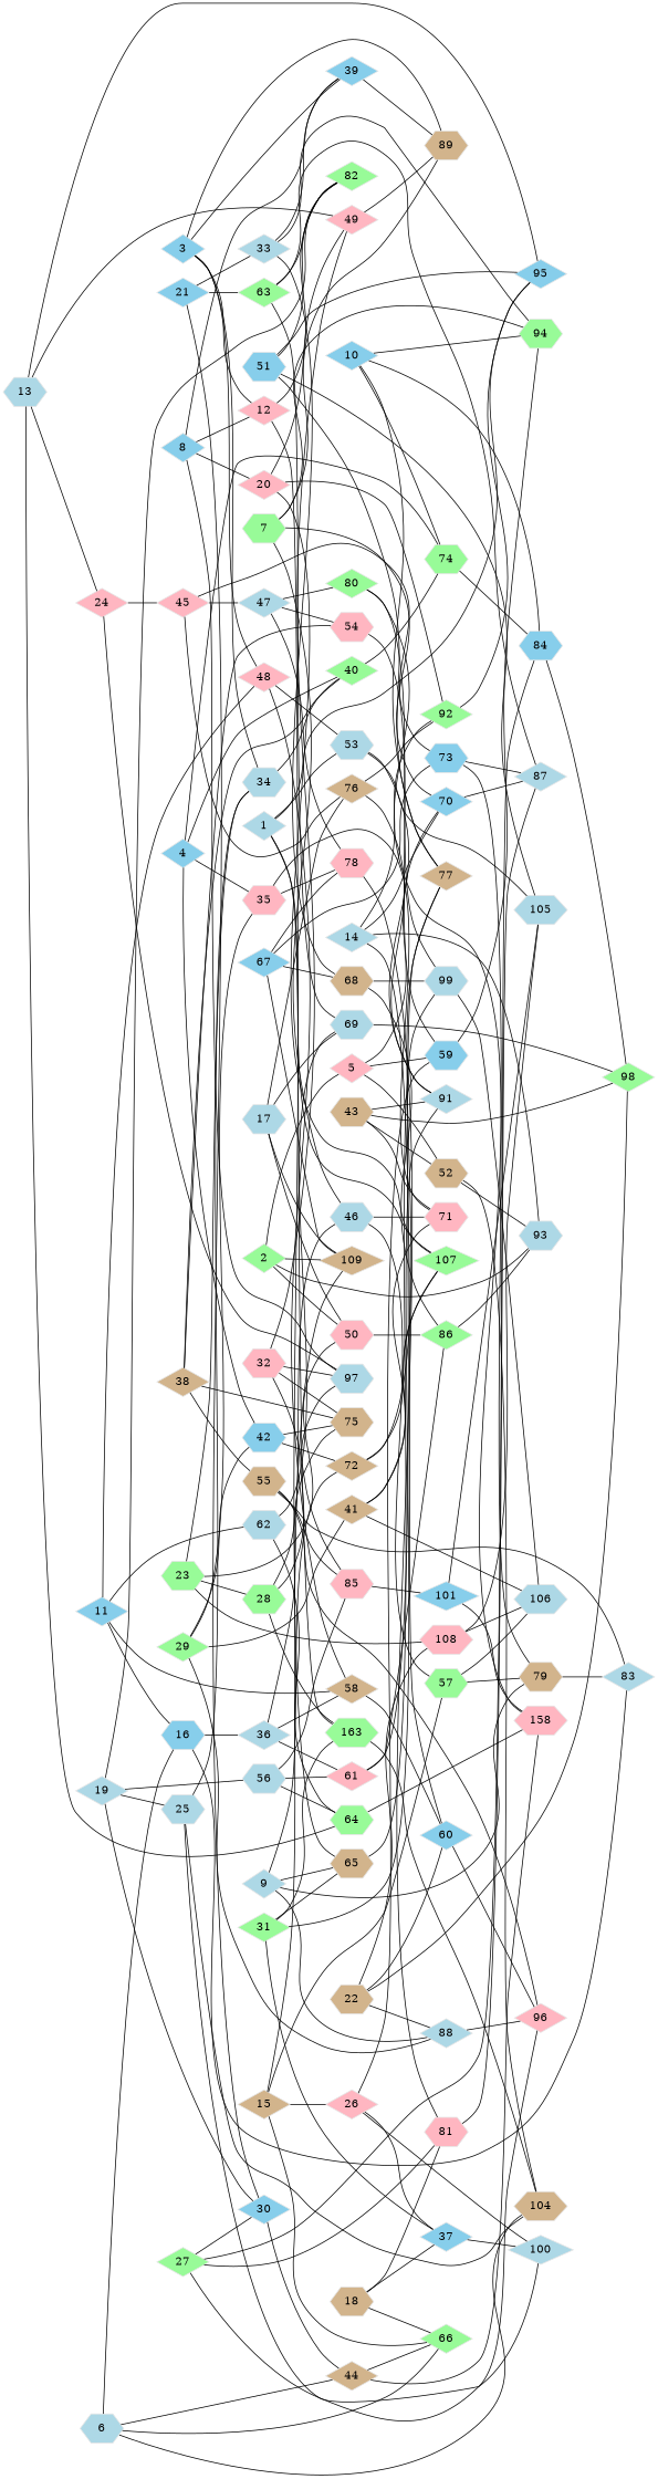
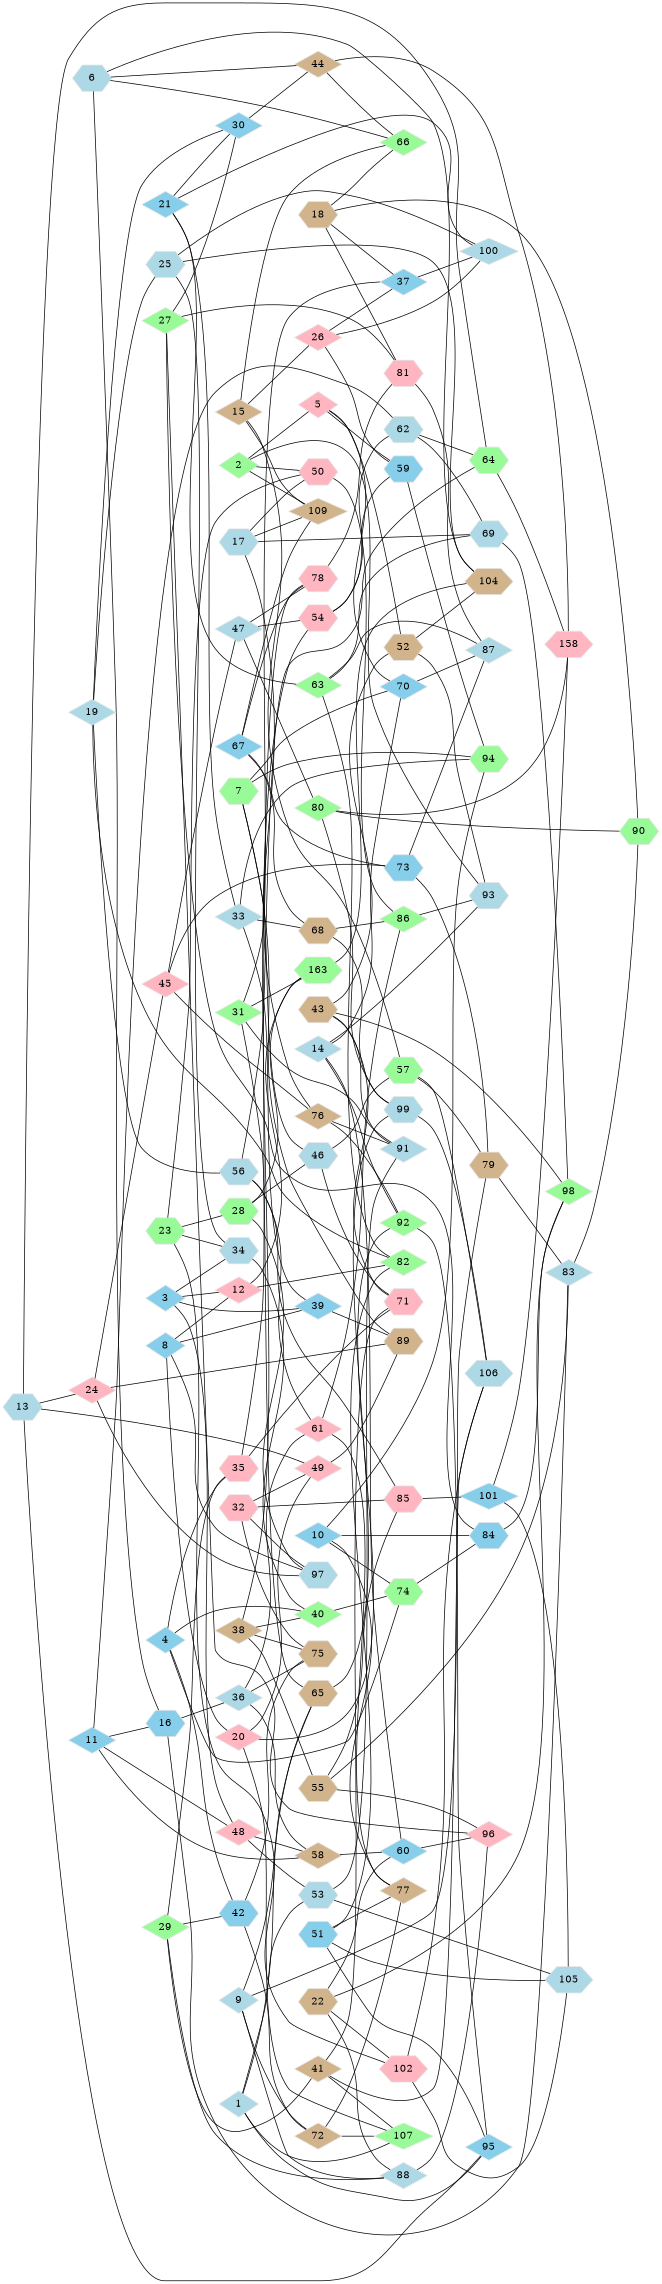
  graph {
    rankdir=LR
    node [color=gray90 fillcolor=lightblue shape=diamond style=filled]
    53 [shape=hexagon]
    1
    65 [fillcolor=tan shape=hexagon]
    95 [fillcolor=skyblue]
    107 [fillcolor=palegreen]
    91
    105 [shape=hexagon]
    99 [shape=hexagon]
    2 [fillcolor=palegreen]
    5 [fillcolor=lightpink]
    50 [fillcolor=lightpink shape=hexagon]
    93 [shape=hexagon]
    109 [fillcolor=tan]
    52 [fillcolor=tan shape=hexagon]
    59 [fillcolor=skyblue shape=hexagon]
    70 [fillcolor=skyblue]
    86 [fillcolor=palegreen]
    3 [fillcolor=skyblue]
    12 [fillcolor=lightpink]
    34 [shape=hexagon]
    39 [fillcolor=skyblue]
    48 [fillcolor=lightpink]
    82 [fillcolor=palegreen]
    n24 [fillcolor=palegreen label=163 shape=hexagon]
    40 [fillcolor=palegreen]
    89 [fillcolor=tan shape=hexagon]
    58 [fillcolor=tan]
    4 [fillcolor=skyblue]
    35 [fillcolor=lightpink shape=hexagon]
    42 [fillcolor=skyblue shape=hexagon]
    74 [fillcolor=palegreen shape=hexagon]
    71 [fillcolor=lightpink shape=hexagon]
    78 [fillcolor=lightpink shape=hexagon]
    72 [fillcolor=tan]
    75 [fillcolor=tan shape=hexagon]
    84 [fillcolor=skyblue shape=hexagon]
    104 [fillcolor=tan shape=hexagon]
    94 [fillcolor=palegreen shape=hexagon]
    87
    6 [shape=hexagon]
    16 [fillcolor=skyblue shape=hexagon]
    44 [fillcolor=tan]
    66 [fillcolor=palegreen]
    36
    83
    n46 [fillcolor=lightpink label=158 shape=hexagon]
    7 [fillcolor=palegreen shape=hexagon]
    46 [shape=hexagon]
    57 [fillcolor=palegreen shape=hexagon]
    8 [fillcolor=skyblue]
    20 [fillcolor=lightpink]
    97 [shape=hexagon]
    49 [fillcolor=lightpink]
    92 [fillcolor=palegreen]
    9
    79 [fillcolor=tan shape=hexagon]
    88
    77 [fillcolor=tan]
    96 [fillcolor=lightpink]
    10 [fillcolor=skyblue]
    98 [fillcolor=palegreen]
    11 [fillcolor=skyblue]
    62 [shape=hexagon]
    60 [fillcolor=skyblue]
    64 [fillcolor=palegreen shape=hexagon]
    69 [shape=hexagon]
    13 [shape=hexagon]
    24 [fillcolor=lightpink]
    45 [fillcolor=lightpink]
    14
    15 [fillcolor=tan]
    26 [fillcolor=lightpink]
    37 [fillcolor=skyblue]
    100
    106 [shape=hexagon]
    61 [fillcolor=lightpink]
+   90 [fillcolor=palegreen shape=hexagon]
    17 [shape=hexagon]
    76 [fillcolor=tan]
    18 [fillcolor=tan shape=hexagon]
    81 [fillcolor=lightpink shape=hexagon]
    19
    25 [shape=hexagon]
    30 [fillcolor=skyblue]
    56 [shape=hexagon]
    85 [fillcolor=lightpink shape=hexagon]
    21 [fillcolor=skyblue]
    33
    63 [fillcolor=palegreen]
    68 [fillcolor=tan shape=hexagon]
    22 [fillcolor=tan shape=hexagon]
-   102 [fillcolor=lightpink shape=hexagon label=108]
+   102 [fillcolor=lightpink shape=hexagon]
    23 [fillcolor=palegreen shape=hexagon]
    28 [fillcolor=palegreen shape=hexagon]
    47
    73 [fillcolor=skyblue shape=hexagon]
    27 [fillcolor=palegreen]
    29 [fillcolor=palegreen]
    41 [fillcolor=tan]
    31 [fillcolor=palegreen]
    32 [fillcolor=lightpink shape=hexagon]
    101 [fillcolor=skyblue]
    38 [fillcolor=tan]
    54 [fillcolor=lightpink shape=hexagon]
    55 [fillcolor=tan shape=hexagon]
    43 [fillcolor=tan shape=hexagon]
    80 [fillcolor=palegreen]
    51 [fillcolor=skyblue shape=hexagon]
    67 [fillcolor=skyblue]
    53 -- 91
    53 -- 105
    1 -- 53
    1 -- 65
    1 -- 95
    1 -- 107
    65 -- 99
    99 -- 106
    2 -- 5
    2 -- 50
    2 -- 93
    2 -- 109
    5 -- 52
    5 -- 59
    5 -- 70
    50 -- 86
    52 -- 93
    52 -- 104
    59 -- 94
    70 -- 87
    86 -- 93
    3 -- 12
    3 -- 34
    3 -- 39
    3 -- 48
    12 -- 82
    12 -- n24
    34 -- 40
    39 -- 89
    48 -- 53
    48 -- 58
    n24 -- 104
    40 -- 74
    58 -- 60
    4 -- 40
    4 -- 35
    4 -- 42
    4 -- 74
    35 -- 71
    35 -- 78
    42 -- 72
    42 -- 75
    74 -- 84
    78 -- 81
    72 -- 107
    72 -- 77
    84 -- 98
    6 -- 104
    6 -- 16
    6 -- 44
    6 -- 66
    16 -- 36
    16 -- 83
    44 -- 66
    44 -- n46
    36 -- 58
    36 -- 75
    36 -- 61
+   83 -- 90
    7 -- 70
    7 -- 89
    7 -- 94
    7 -- 46
    46 -- 71
    46 -- 57
    57 -- 79
    57 -- 106
    8 -- 12
    8 -- 39
    8 -- 20
    8 -- 97
    20 -- 107
    20 -- 49
    20 -- 92
    49 -- 89
    92 -- 95
    9 -- 65
    9 -- 72
    9 -- 79
    9 -- 88
    79 -- 83
    88 -- 96
    10 -- 74
    10 -- 84
    10 -- 94
    10 -- 77
    11 -- 48
    11 -- 58
    11 -- 16
    11 -- 62
    62 -- 64
    62 -- 69
    60 -- 96
    64 -- n46
    69 -- 98
    13 -- 95
    13 -- 49
    13 -- 64
    13 -- 24
-   3 -- 89
+   24 -- 89
    24 -- 97
    24 -- 45
    45 -- 76
    45 -- 47
    45 -- 73
    14 -- 93
    14 -- 70
    14 -- 92
    14 -- 60
    15 -- 109
    15 -- 66
    15 -- 57
    15 -- 26
    26 -- 59
    26 -- 37
    26 -- 100
    37 -- 100
    61 -- 86
    61 -- 77
    17 -- 50
    17 -- 109
    17 -- 69
    17 -- 76
    76 -- 91
    76 -- 92
    18 -- 66
    18 -- 37
+   18 -- 90
    18 -- 81
    81 -- 87
    19 -- 82
    19 -- 25
    19 -- 30
    19 -- 56
    25 -- 34
    25 -- 104
    25 -- 100
    30 -- 44
    56 -- 64
    56 -- 61
    56 -- 85
    85 -- 101
+   21 -- 100
    21 -- 30
    21 -- 33
    21 -- 63
    33 -- 39
    33 -- 94
    33 -- 68
    63 -- 82
    63 -- 87
    63 -- 69
    68 -- 99
    68 -- 86
    22 -- 88
    22 -- 98
    22 -- 60
    22 -- 102
    102 -- 105
    102 -- 106
    23 -- 50
    23 -- 34
    23 -- 102
    23 -- 28
    28 -- n24
    28 -- 46
    28 -- 97
    47 -- 78
    47 -- 54
    47 -- 80
    73 -- 87
    73 -- 79
    27 -- 84
    27 -- 96
    27 -- 81
    27 -- 30
    29 -- 35
    29 -- 42
    29 -- 88
    29 -- 41
    41 -- 107
    41 -- 71
    41 -- 106
    31 -- 65
    31 -- 91
    31 -- n24
    31 -- 37
    32 -- 75
    32 -- 97
    32 -- 49
    32 -- 85
    101 -- 105
    101 -- n46
    38 -- 40
    38 -- 75
    38 -- 54
    38 -- 55
    54 -- 59
+   54 -- 62
    55 -- 83
    55 -- 96
    55 -- 85
    43 -- 91
    43 -- 52
    43 -- 71
    43 -- 98
    80 -- 99
    80 -- n46
+   80 -- 90
    51 -- 95
    51 -- 105
    51 -- 82
    51 -- 77
    67 -- 109
    67 -- 78
    67 -- 68
    67 -- 73
  }
